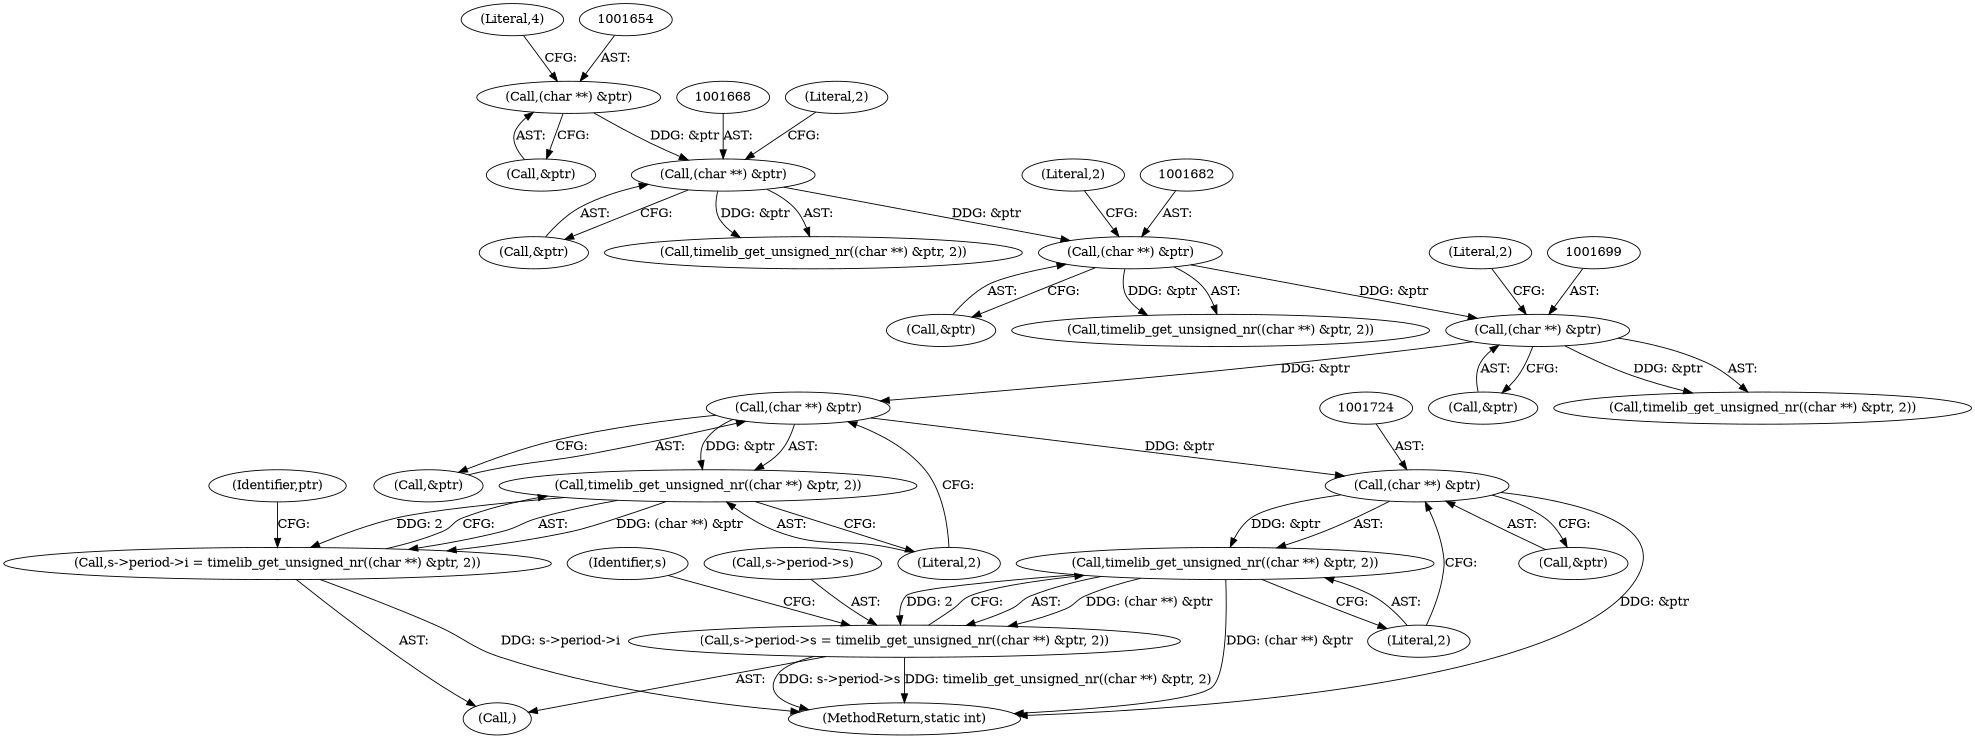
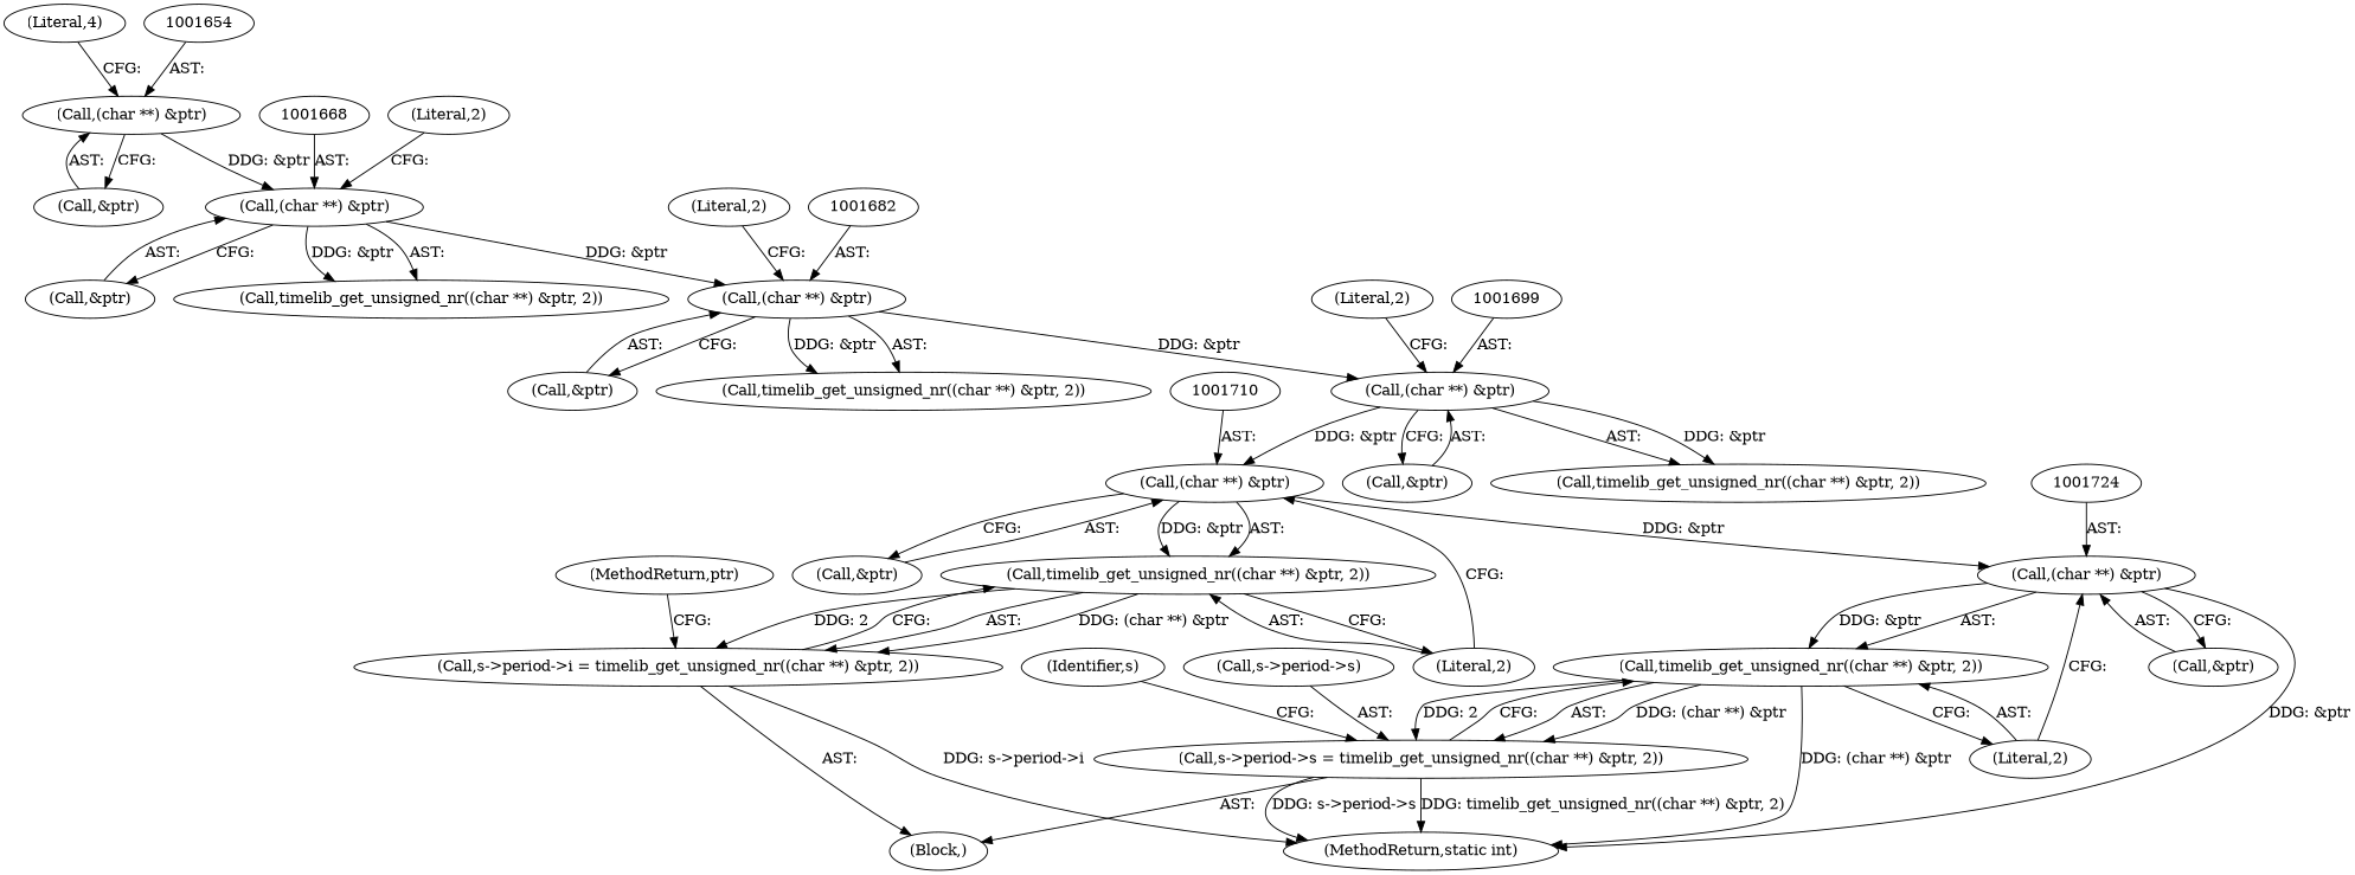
  digraph {
    fontname="DejaVu Serif"
    node [fontname="DejaVu Serif"]
    edge [fontname="DejaVu Serif"]
    n1 [label="(Call,(char **) &ptr)"]
    n2 [label="(Call,timelib_get_unsigned_nr((char **) &ptr, 2))"]
    n3 [label="(Call,(char **) &ptr)"]
    n4 [label="(Call,&ptr)"]
    n5 [label="(Call,s->period->i = timelib_get_unsigned_nr((char **) &ptr, 2))"]
    n6 [label="(Literal,2)"]
    n7 [label="(MethodReturn,static int)"]
    n8 [label="(Call,timelib_get_unsigned_nr((char **) &ptr, 2))"]
    n9 [label="(Call,&ptr)"]
    n10 [label="(Call,(char **) &ptr)"]
    n11 [label="(Call,&ptr)"]
    n12 [label="(Call,timelib_get_unsigned_nr((char **) &ptr, 2))"]
    n13 [label="(Call,(char **) &ptr)"]
    n14 [label="(Call,timelib_get_unsigned_nr((char **) &ptr, 2))"]
    n15 [label="(Call,&ptr)"]
    n16 [label="(Call,(char **) &ptr)"]
    n17 [label="(Call,timelib_get_unsigned_nr((char **) &ptr, 2))"]
    n18 [label="(Call,&ptr)"]
    n19 [label="(Call,(char **) &ptr)"]
    n20 [label="(Call,&ptr)"]
-   n21 [label="(Call,)"]
+   n21 [label="(Block,)"]
    n22 [label="(Call,s->period->s = timelib_get_unsigned_nr((char **) &ptr, 2))"]
    n23 [label="(Literal,2)"]
    n24 [label="(Call,s->period->s)"]
    n25 [label="(Identifier,s)"]
-   n26 [label="(Identifier,ptr)"]
+   n26 [label="(MethodReturn,ptr)"]
    n27 [label="(Literal,4)"]
    n28 [label="(Literal,2)"]
    n29 [label="(Literal,2)"]
    n30 [label="(Literal,2)"]
+   1001710
    n32 [label=1001699]
    1001682
    1001668
    1001654
    1001724
    n1 -> n2 [label="AST: "]
    n1 -> n2 [label="DDG: &ptr"]
    n1 -> n3 [label="DDG: &ptr"]
    n1 -> n4 [label="CFG: "]
    n2 -> n5 [label="AST: "]
    n2 -> n5 [label="DDG: (char **) &ptr"]
    n2 -> n5 [label="DDG: 2"]
    n2 -> n6 [label="CFG: "]
    n3 -> n7 [label="DDG: &ptr"]
    n3 -> n8 [label="AST: "]
    n3 -> n8 [label="DDG: &ptr"]
    n3 -> n9 [label="CFG: "]
    n4 -> n1 [label="AST: "]
    n5 -> n2 [label="CFG: "]
    n5 -> n7 [label="DDG: s->period->i"]
    n5 -> n21 [label="AST: "]
    n6 -> n1 [label="CFG: "]
    n6 -> n2 [label="AST: "]
    n8 -> n7 [label="DDG: (char **) &ptr"]
    n8 -> n22 [label="AST: "]
    n8 -> n22 [label="DDG: (char **) &ptr"]
    n8 -> n22 [label="DDG: 2"]
    n8 -> n23 [label="CFG: "]
    n9 -> n3 [label="AST: "]
    n10 -> n1 [label="DDG: &ptr"]
    n10 -> n11 [label="CFG: "]
    n10 -> n12 [label="AST: "]
    n10 -> n12 [label="DDG: &ptr"]
    n11 -> n10 [label="AST: "]
    n13 -> n10 [label="DDG: &ptr"]
    n13 -> n14 [label="AST: "]
    n13 -> n14 [label="DDG: &ptr"]
    n13 -> n15 [label="CFG: "]
    n15 -> n13 [label="AST: "]
    n16 -> n13 [label="DDG: &ptr"]
    n16 -> n17 [label="AST: "]
    n16 -> n17 [label="DDG: &ptr"]
    n16 -> n18 [label="CFG: "]
    n18 -> n16 [label="AST: "]
    n19 -> n16 [label="DDG: &ptr"]
    n19 -> n20 [label="CFG: "]
    n20 -> n19 [label="AST: "]
    n22 -> n7 [label="DDG: timelib_get_unsigned_nr((char **) &ptr, 2)"]
    n22 -> n7 [label="DDG: s->period->s"]
    n22 -> n8 [label="CFG: "]
    n22 -> n21 [label="AST: "]
    n23 -> n3 [label="CFG: "]
    n23 -> n8 [label="AST: "]
    n24 -> n22 [label="AST: "]
    n25 -> n22 [label="CFG: "]
    n26 -> n5 [label="CFG: "]
    n27 -> n19 [label="CFG: "]
    n28 -> n10 [label="CFG: "]
    n29 -> n13 [label="CFG: "]
    n30 -> n16 [label="CFG: "]
+   1001710 -> n1 [label="AST: "]
    n32 -> n10 [label="AST: "]
    1001682 -> n13 [label="AST: "]
    1001668 -> n16 [label="AST: "]
    1001654 -> n19 [label="AST: "]
    1001724 -> n3 [label="AST: "]
  }
